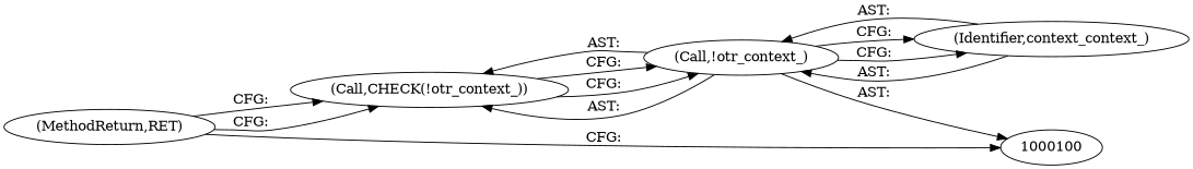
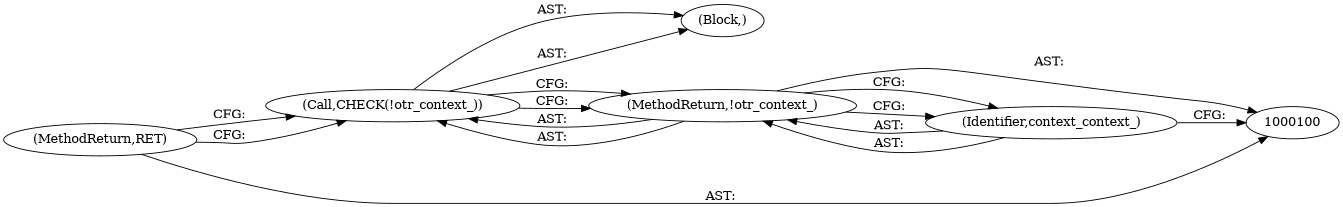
  digraph {
    rankdir=LR
    n1 [label="(MethodReturn,RET)"]
    n2 [label="(Call,CHECK(!otr_context_))"]
    1000100
-   n5 [label="(Call,!otr_context_)"]
+   n4 [label="(Block,)"]
+   n5 [label="(MethodReturn,!otr_context_)"]
    n6 [label="(Identifier,context_context_)"]
    n1 -> n2 [label="CFG: "]
    n1 -> n2 [label="CFG: "]
-   n1 -> 1000100 [label="CFG: "]
+   n1 -> 1000100 [label="AST: "]
+   n2 -> n4 [label="AST: "]
+   n2 -> n4 [label="AST: "]
    n2 -> n5 [label="CFG: "]
    n2 -> n5 [label="CFG: "]
    n5 -> n2 [label="AST: "]
    n5 -> n2 [label="AST: "]
    n5 -> 1000100 [label="AST: "]
    n5 -> n6 [label="CFG: "]
    n5 -> n6 [label="CFG: "]
+   n6 -> 1000100 [label="CFG: "]
    n6 -> n5 [label="AST: "]
    n6 -> n5 [label="AST: "]
  }
